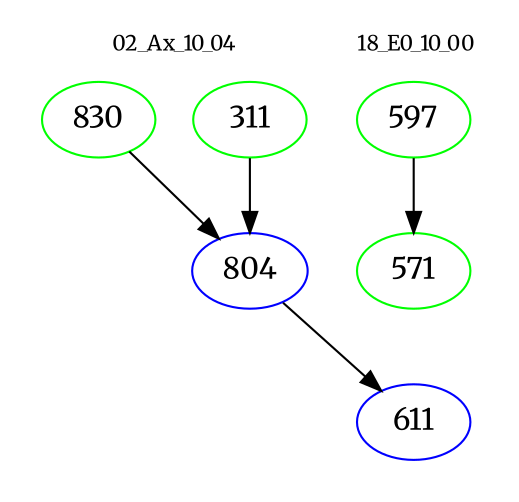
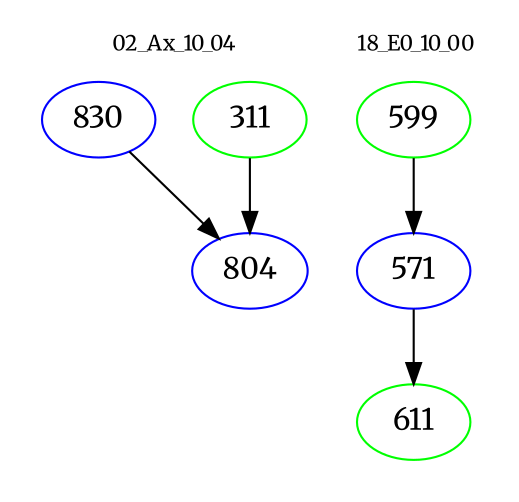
  digraph {
    fontname=Merriweather
    node [color=blue fontname=Merriweather]
    edge [color=black fontname=Merriweather]
    n1 [color=green label=311]
    n2 [label=804]
-   n3 [color=green label=830]
-   n4 [color=green label=597]
-   n5 [color=green label=571]
-   n6 [label=611]
+   n3 [label=830]
+   n4 [color=green label=599]
+   n5 [label=571]
+   n6 [color=green label=611]
    subgraph cluster_1 {
      color=white
      fontsize=10
      label="02_Ax_10_04"
      n1
      n2
      n3
    }
    subgraph cluster_2 {
      color=white
      fontsize=10
      label="18_E0_10_00"
      n4
      n5
      n6
    }
    n1 -> n2
    n3 -> n2
    n4 -> n5
-   n2 -> n6
+   n5 -> n6
  }
